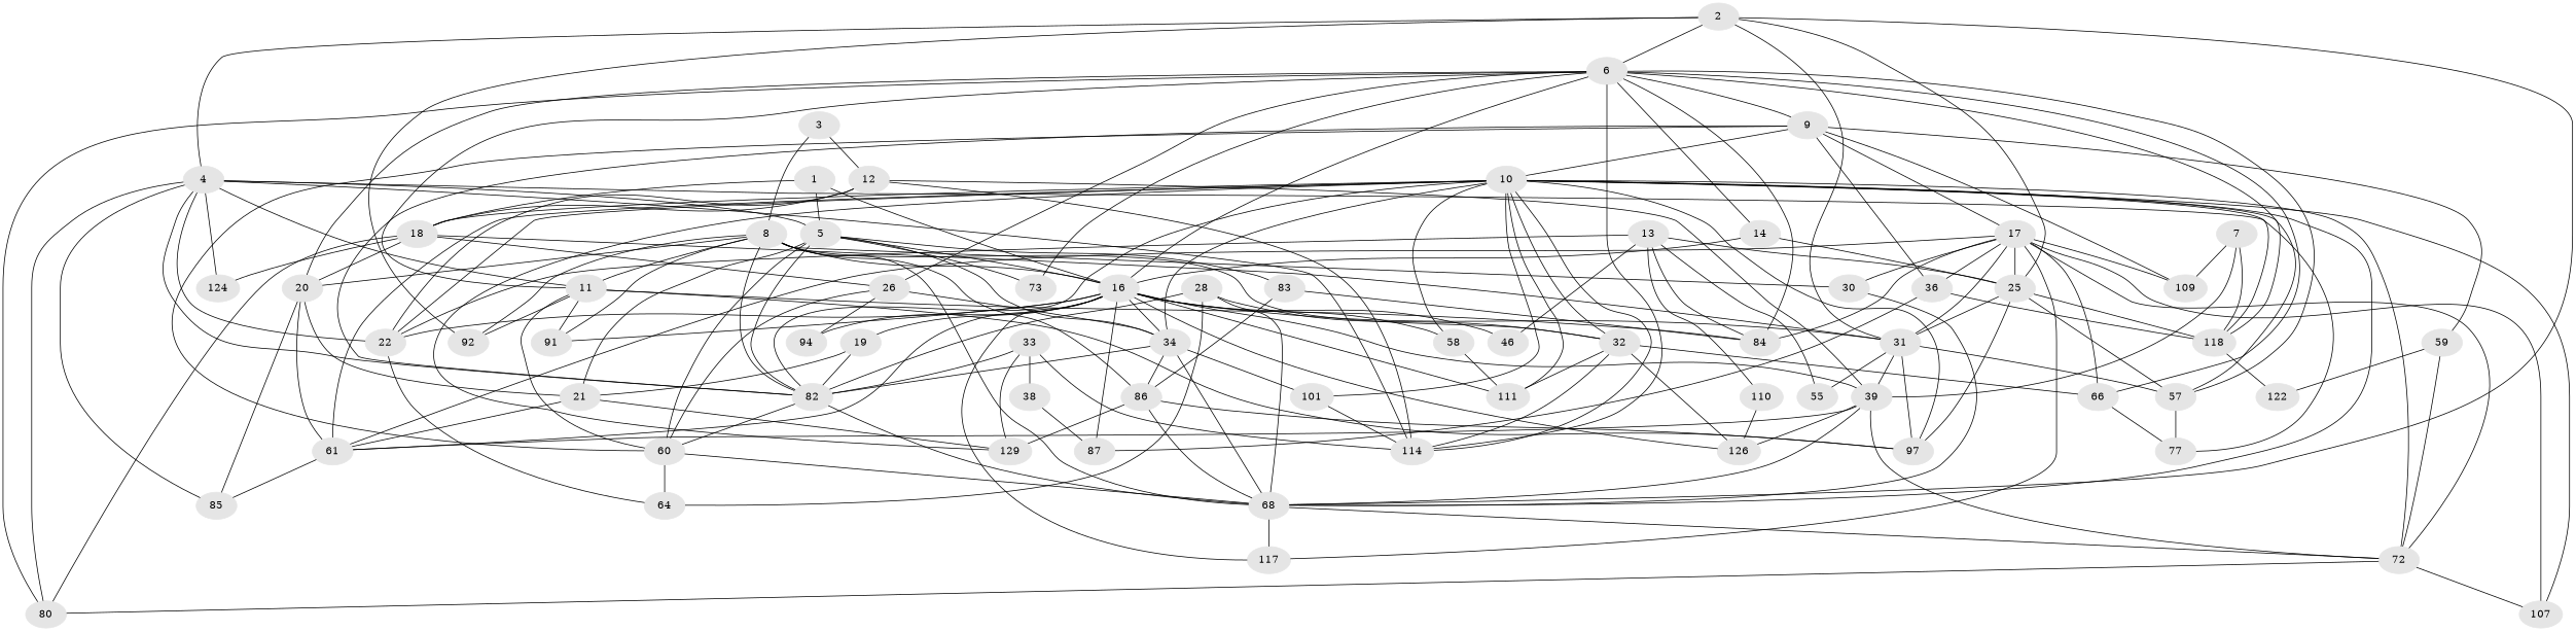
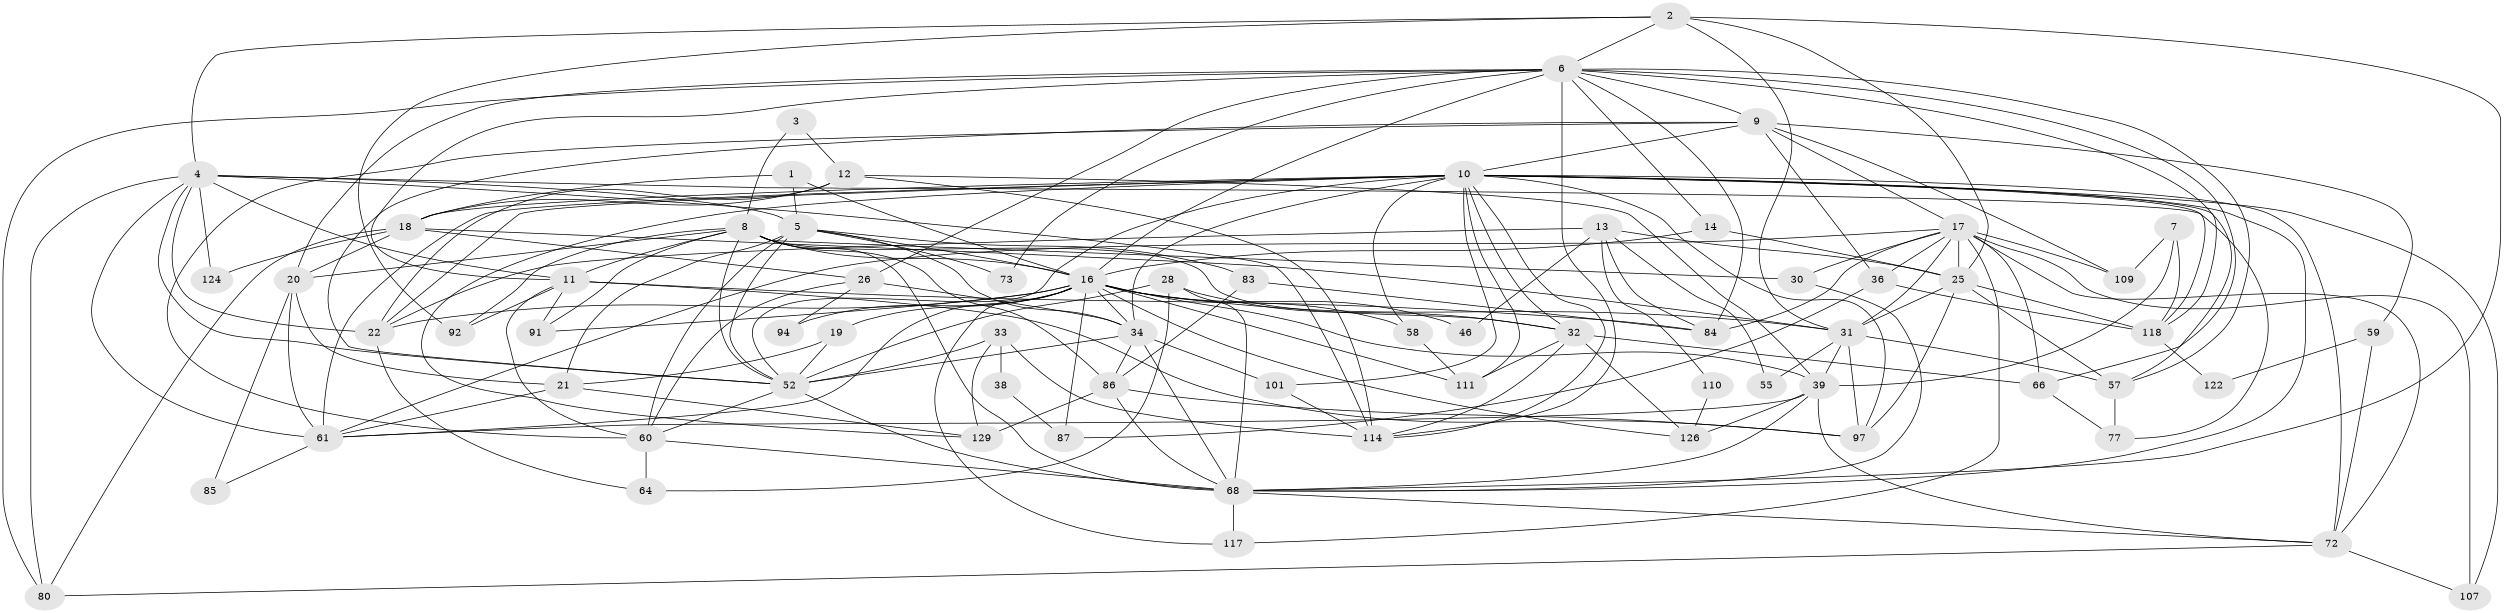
  graph {
    node [color=gray90 style=filled]
    5 [super="+108+15"]
    16 [super="+136+100+43+29"]
-   52 [super="+95" label=82]
+   52 [super="+95"]
    21 [super="+130"]
    34 [super="+44"]
    60 [super="+98"]
    73
    83 [super="+89"]
    1
    18 [super="+47"]
    31 [super="+50"]
    22 [super="+115"]
    61 [super="+105"]
    39 [super="+42+62"]
    91
    58
    111
    46
    19 [super="+24"]
    87
    94
    117
    126
    80
    124
    20 [super="+121"]
    26 [super="+41+65"]
    2 [super="+53"]
    4 [super="+40"]
    6 [super="+27+48"]
    25 [super="+81+54"]
    68 [super="+75+132"]
    92
    11 [super="+45+56"]
    77
    114
    9 [super="+103+70+35"]
    14
    57 [super="+119"]
    66 [super="+88+79"]
    84
    118 [super="+133"]
    97 [super="+102"]
    55
    72 [super="+78"]
    8 [super="+93+51"]
    30
    32 [super="+116"]
    86 [super="+96"]
    3
    12 [super="+106"]
    64
    85
    129
    101
    109
    10 [super="+23+49"]
    17 [super="+135+82+63"]
    36
    59
    122
    7
    107
    13 [super="+71"]
    110
    28
    33 [super="+125"]
    38
    5 -- 16
    5 -- 52
    5 -- 21
    5 -- 34
    5 -- 60
    5 -- 73
    5 -- 83
    16 -- 34
    16 -- 31
    16 -- 22 [weight=2]
    16 -- 61
    16 -- 39
    16 -- 91
    16 -- 58
    16 -- 111
    16 -- 46
    16 -- 19
    16 -- 87
    16 -- 94
    16 -- 117
    16 -- 126
    52 -- 60
    52 -- 68
    21 -- 61
    21 -- 129
    34 -- 52
    34 -- 68
    34 -- 86
    34 -- 101
    60 -- 68
    60 -- 64
    83 -- 84
    83 -- 86
    1 -- 5
    1 -- 16
    1 -- 18
    18 -- 31
    18 -- 80
    18 -- 124
    18 -- 20
    18 -- 26
    31 -- 39
    31 -- 57
    31 -- 97
    31 -- 55
    22 -- 64
    61 -- 85
    39 -- 61
    39 -- 126
    39 -- 68
    39 -- 72
    58 -- 111
    19 -- 52
    19 -- 21
    20 -- 21
    20 -- 61
    20 -- 85
    26 -- 34 [weight=2]
    26 -- 60
    26 -- 94
    2 -- 31
    2 -- 4
    2 -- 6
    2 -- 25
    2 -- 68
    2 -- 92
    4 -- 5
    4 -- 52
    4 -- 22
-   4 -- 85
+   4 -- 61
    4 -- 80
    4 -- 124
    4 -- 11 [weight=2]
    4 -- 77
    4 -- 114
    6 -- 16
    6 -- 73
    6 -- 80
    6 -- 20
    6 -- 26 [weight=2]
    6 -- 11
    6 -- 114
    6 -- 9
    6 -- 14
    6 -- 57
    6 -- 66
    6 -- 84
    6 -- 118
    25 -- 31
    25 -- 57
    25 -- 118 [weight=2]
    25 -- 97
    68 -- 117
    68 -- 72
    11 -- 60
    11 -- 91
    11 -- 92
    11 -- 84
    11 -- 97
    9 -- 52
    9 -- 60
    9 -- 109
    9 -- 10 [weight=2]
    9 -- 17
    9 -- 36
    9 -- 59
    14 -- 16
    14 -- 25
    57 -- 77
    66 -- 77
    118 -- 122
    72 -- 80
    72 -- 107
    8 -- 16
    8 -- 52
    8 -- 91
    8 -- 20
    8 -- 68
    8 -- 92
    8 -- 11
    8 -- 30
    8 -- 32
    8 -- 86
    30 -- 68
    32 -- 111
    32 -- 126
    32 -- 114
    32 -- 66 [weight=2]
    86 -- 68
    86 -- 97
    86 -- 129 [weight=2]
    3 -- 8
    3 -- 12
    12 -- 18
    12 -- 22
    12 -- 39
    12 -- 114
    101 -- 114
    10 -- 52
    10 -- 34 [weight=2]
    10 -- 18
    10 -- 22
    10 -- 61
    10 -- 58
    10 -- 111
    10 -- 68
    10 -- 114
    10 -- 57
    10 -- 118
    10 -- 97
    10 -- 72
    10 -- 32
    10 -- 129
    10 -- 101
    10 -- 107
    17 -- 31
    17 -- 61
    17 -- 117
    17 -- 25
    17 -- 66 [weight=2]
    17 -- 84
    17 -- 72
    17 -- 30
    17 -- 109
    17 -- 36
    17 -- 107
    36 -- 87
    36 -- 118
    59 -- 72
    59 -- 122
    7 -- 39
    7 -- 118
    7 -- 109
    13 -- 22
    13 -- 46
    13 -- 25
    13 -- 84
    13 -- 55
    13 -- 110
    110 -- 126
    28 -- 52
    28 -- 68
    28 -- 32
    28 -- 64
    33 -- 52 [weight=2]
    33 -- 114
    33 -- 129
    33 -- 38
    38 -- 87
  }
